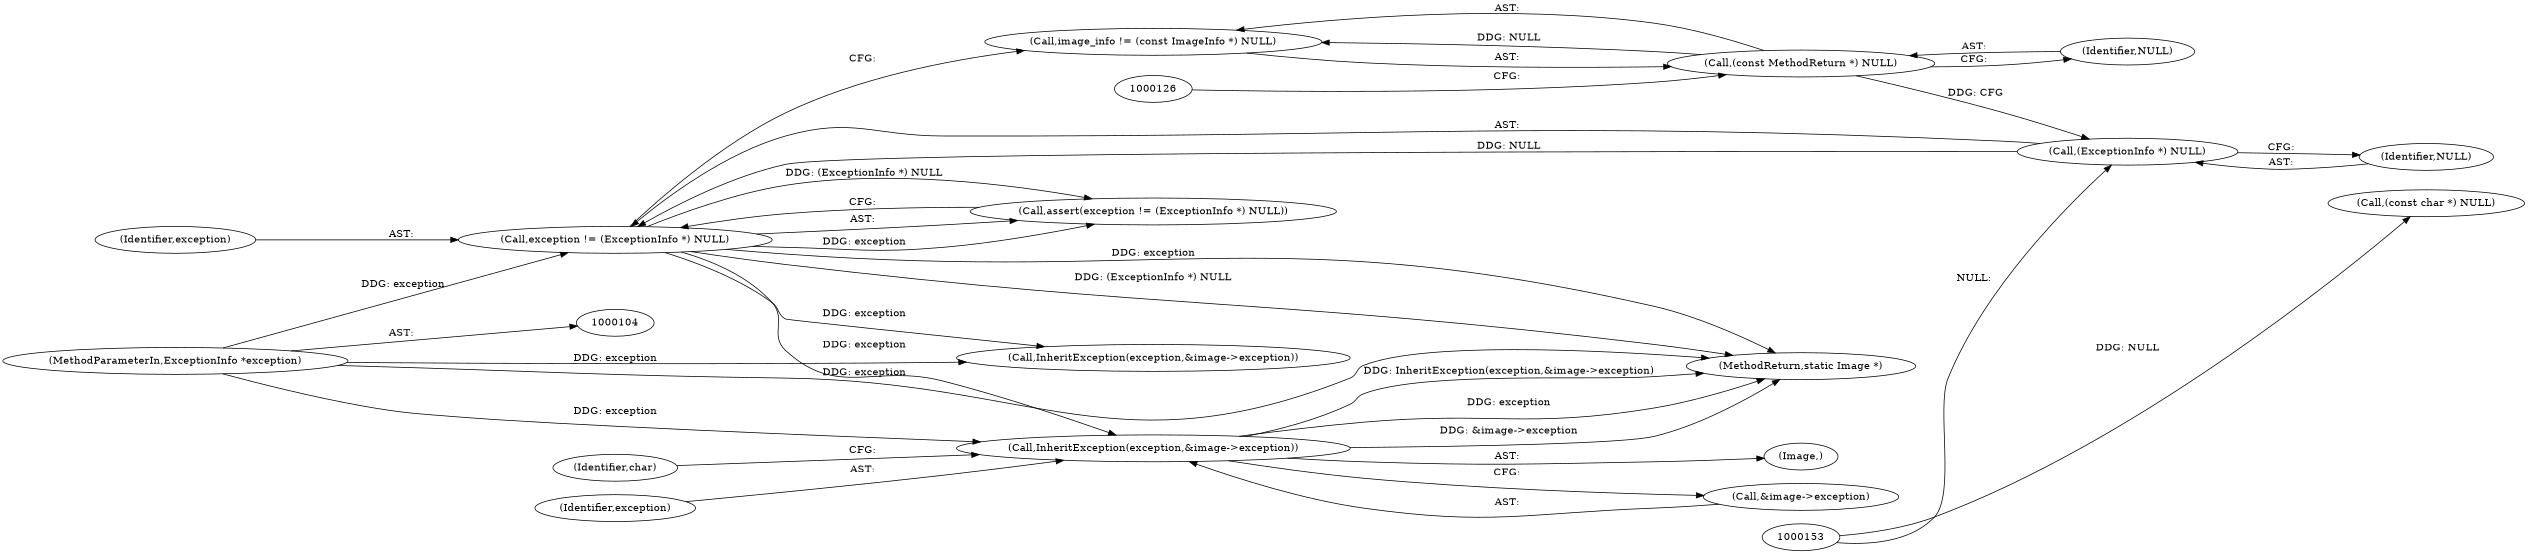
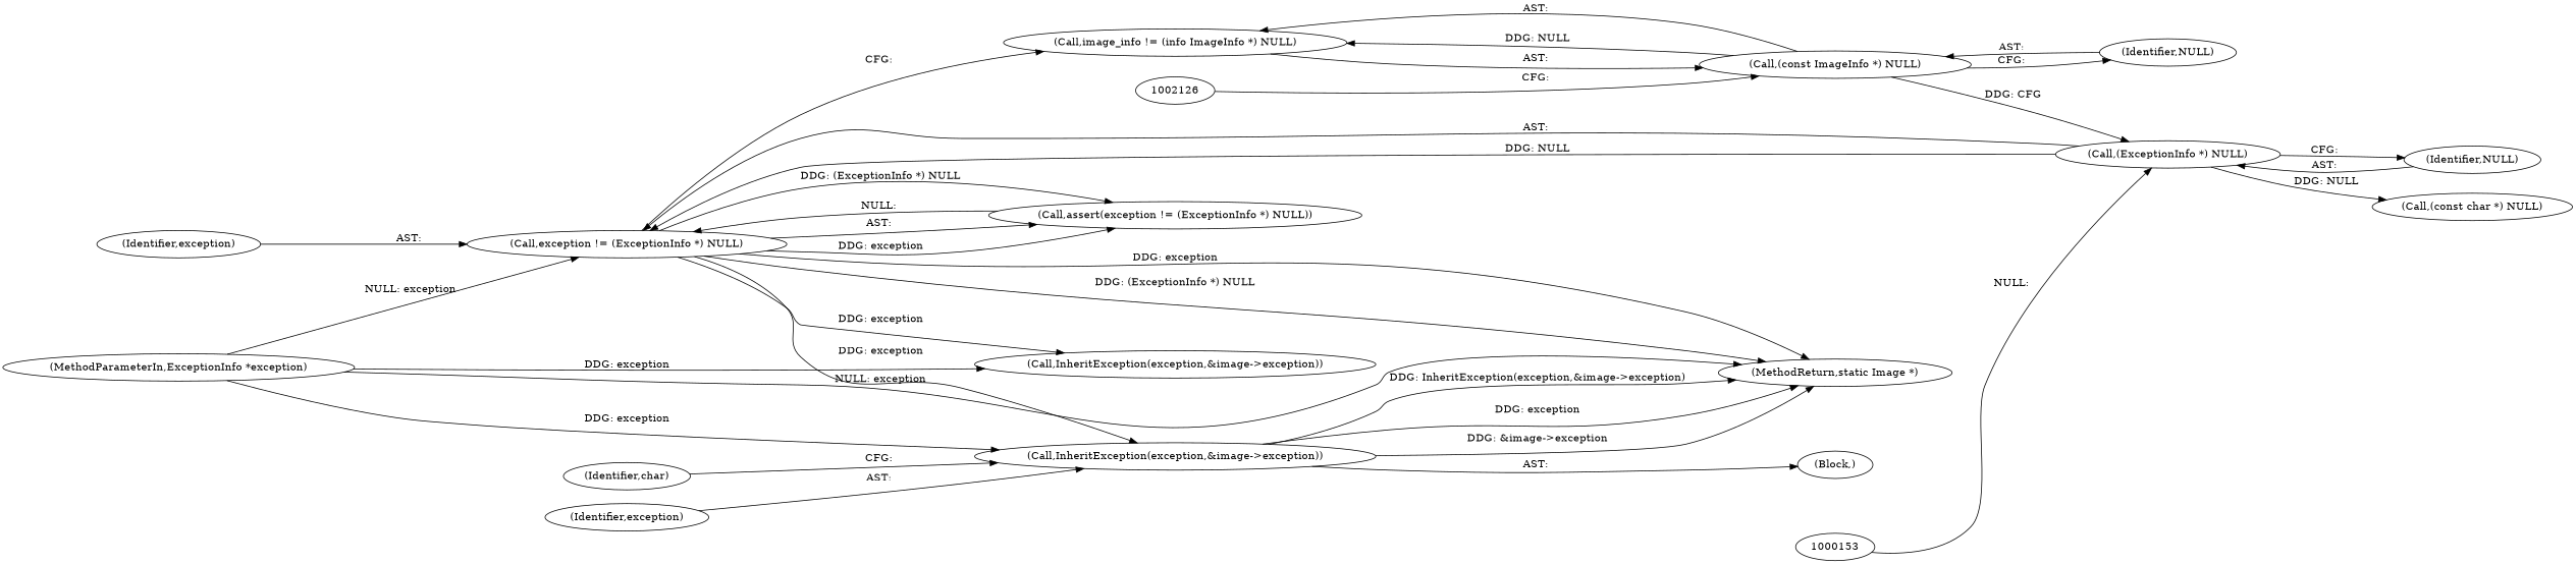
  digraph {
    rankdir=LR
    n1 [label="(Call,InheritException(exception,&image->exception))"]
    n2 [label="(MethodReturn,static Image *)"]
-   n3 [label="(Call,&image->exception)"]
-   n4 [label="(Image,)"]
+   n4 [label="(Block,)"]
    n5 [label="(Call,exception != (ExceptionInfo *) NULL)"]
    n6 [label="(Call,InheritException(exception,&image->exception))"]
    n7 [label="(Call,assert(exception != (ExceptionInfo *) NULL))"]
-   n8 [label="(Call,image_info != (const ImageInfo *) NULL)"]
+   n8 [label="(Call,image_info != (info ImageInfo *) NULL)"]
    n9 [label="(Call,(ExceptionInfo *) NULL)"]
    n10 [label="(Identifier,NULL)"]
    n11 [label="(Call,(const char *) NULL)"]
    n12 [label="(MethodParameterIn,ExceptionInfo *exception)"]
-   1000104
-   n14 [label="(Call,(const MethodReturn *) NULL)"]
+   n14 [label="(Call,(const ImageInfo *) NULL)"]
    n15 [label="(Identifier,NULL)"]
    n16 [label="(Identifier,char)"]
    n17 [label="(Identifier,exception)"]
    n18 [label="(Identifier,exception)"]
    1000153
-   1000126
+   1000126 [label=1002126]
    n1 -> n2 [label="DDG: InheritException(exception,&image->exception)"]
    n1 -> n2 [label="DDG: exception"]
    n1 -> n2 [label="DDG: &image->exception"]
-   n1 -> n3 [label="CFG: "]
    n1 -> n4 [label="AST: "]
-   n3 -> n1 [label="AST: "]
    n5 -> n1 [label="DDG: exception"]
    n5 -> n2 [label="DDG: exception"]
    n5 -> n2 [label="DDG: (ExceptionInfo *) NULL"]
    n5 -> n6 [label="DDG: exception"]
    n5 -> n7 [label="AST: "]
    n5 -> n7 [label="DDG: exception"]
    n5 -> n7 [label="DDG: (ExceptionInfo *) NULL"]
    n5 -> n8 [label="CFG: "]
-   n7 -> n5 [label="CFG: "]
+   n7 -> n5 [label="NULL: "]
    n8 -> n14 [label="AST: "]
    n9 -> n5 [label="AST: "]
    n9 -> n5 [label="DDG: NULL"]
    n9 -> n10 [label="CFG: "]
-   1000153 -> n11 [label="DDG: NULL"]
+   n9 -> n11 [label="DDG: NULL"]
    n10 -> n9 [label="AST: "]
    n12 -> n1 [label="DDG: exception"]
-   n12 -> n2 [label="DDG: exception"]
-   n12 -> n5 [label="DDG: exception"]
+   n12 -> n2 [label="NULL: exception"]
+   n12 -> n5 [label="NULL: exception"]
    n12 -> n6 [label="DDG: exception"]
-   n12 -> 1000104 [label="AST: "]
    n14 -> n8 [label="AST: "]
    n14 -> n8 [label="DDG: NULL"]
    n14 -> n9 [label="DDG: CFG"]
    n14 -> n15 [label="CFG: "]
    n15 -> n14 [label="AST: "]
    n16 -> n1 [label="CFG: "]
    n17 -> n1 [label="AST: "]
    n18 -> n5 [label="AST: "]
    1000153 -> n9 [label="NULL: "]
    1000126 -> n14 [label="CFG: "]
  }
